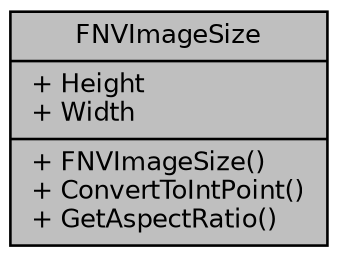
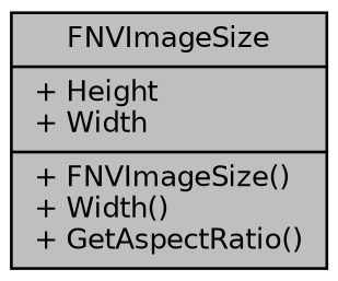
  digraph {
-   n1 [color=black fillcolor=grey75 fontcolor=black fontname=Helvetica fontsize=10 height=0.2 label="{FNVImageSize\n|+ Height\l+ Width\l|+ FNVImageSize()\l+ ConvertToIntPoint()\l+ GetAspectRatio()\l}" shape=record style=filled width=0.4]
+   n1 [color=black fillcolor=grey75 fontcolor=black fontname=Helvetica fontsize=10 height=0.2 label="{FNVImageSize\n|+ Height\l+ Width\l|+ FNVImageSize()\l+ Width()\l+ GetAspectRatio()\l}" shape=record style=filled width=0.4]
  }
